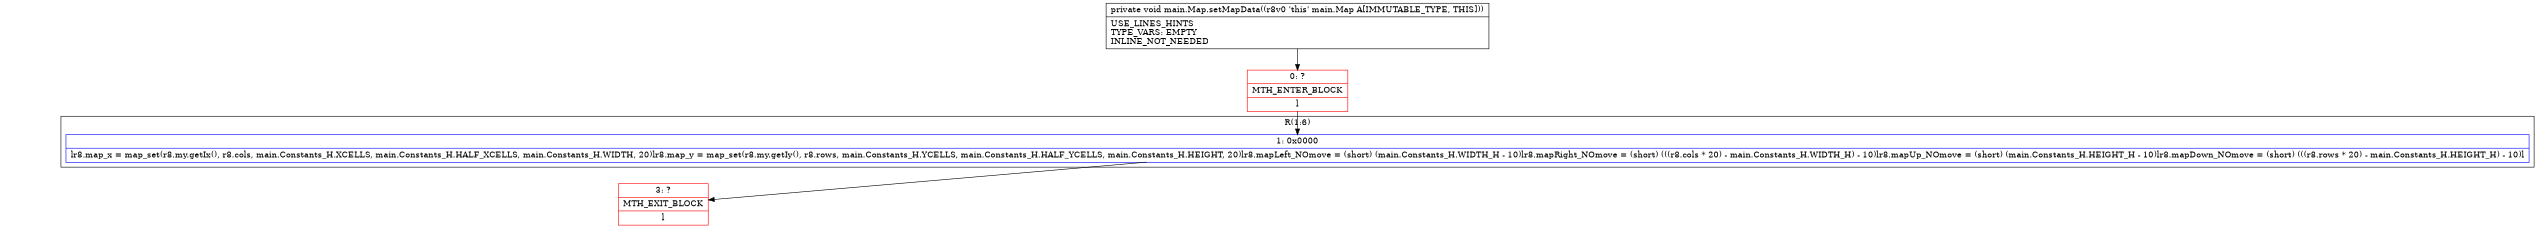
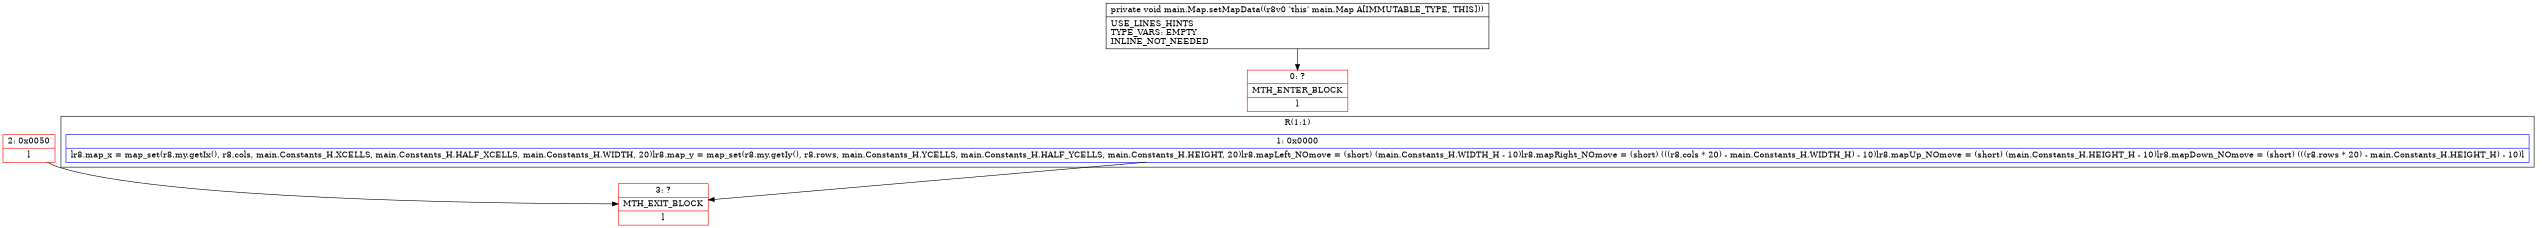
  digraph {
    node [color=red shape=record]
    n1 [color=blue label="{1\:\ 0x0000|lr8.map_x = map_set(r8.my.getIx(), r8.cols, main.Constants_H.XCELLS, main.Constants_H.HALF_XCELLS, main.Constants_H.WIDTH, 20)lr8.map_y = map_set(r8.my.getIy(), r8.rows, main.Constants_H.YCELLS, main.Constants_H.HALF_YCELLS, main.Constants_H.HEIGHT, 20)lr8.mapLeft_NOmove = (short) (main.Constants_H.WIDTH_H \- 10)lr8.mapRight_NOmove = (short) (((r8.cols * 20) \- main.Constants_H.WIDTH_H) \- 10)lr8.mapUp_NOmove = (short) (main.Constants_H.HEIGHT_H \- 10)lr8.mapDown_NOmove = (short) (((r8.rows * 20) \- main.Constants_H.HEIGHT_H) \- 10)l}"]
    n2 [label="{3\:\ ?|MTH_EXIT_BLOCK\l|l}"]
+   n3 [label="{2\:\ 0x0050|l}"]
    n4 [label="{0\:\ ?|MTH_ENTER_BLOCK\l|l}"]
    n5 [label="{private void main.Map.setMapData((r8v0 'this' main.Map A[IMMUTABLE_TYPE, THIS]))  | USE_LINES_HINTS\lTYPE_VARS: EMPTY\lINLINE_NOT_NEEDED\l}" color=""]
    subgraph cluster_1 {
-     label="R(1:6)"
+     label="R(1:1)"
      n1
    }
    n1 -> n2
-   n4 -> n1
+   n3 -> n2
    n5 -> n4
  }
